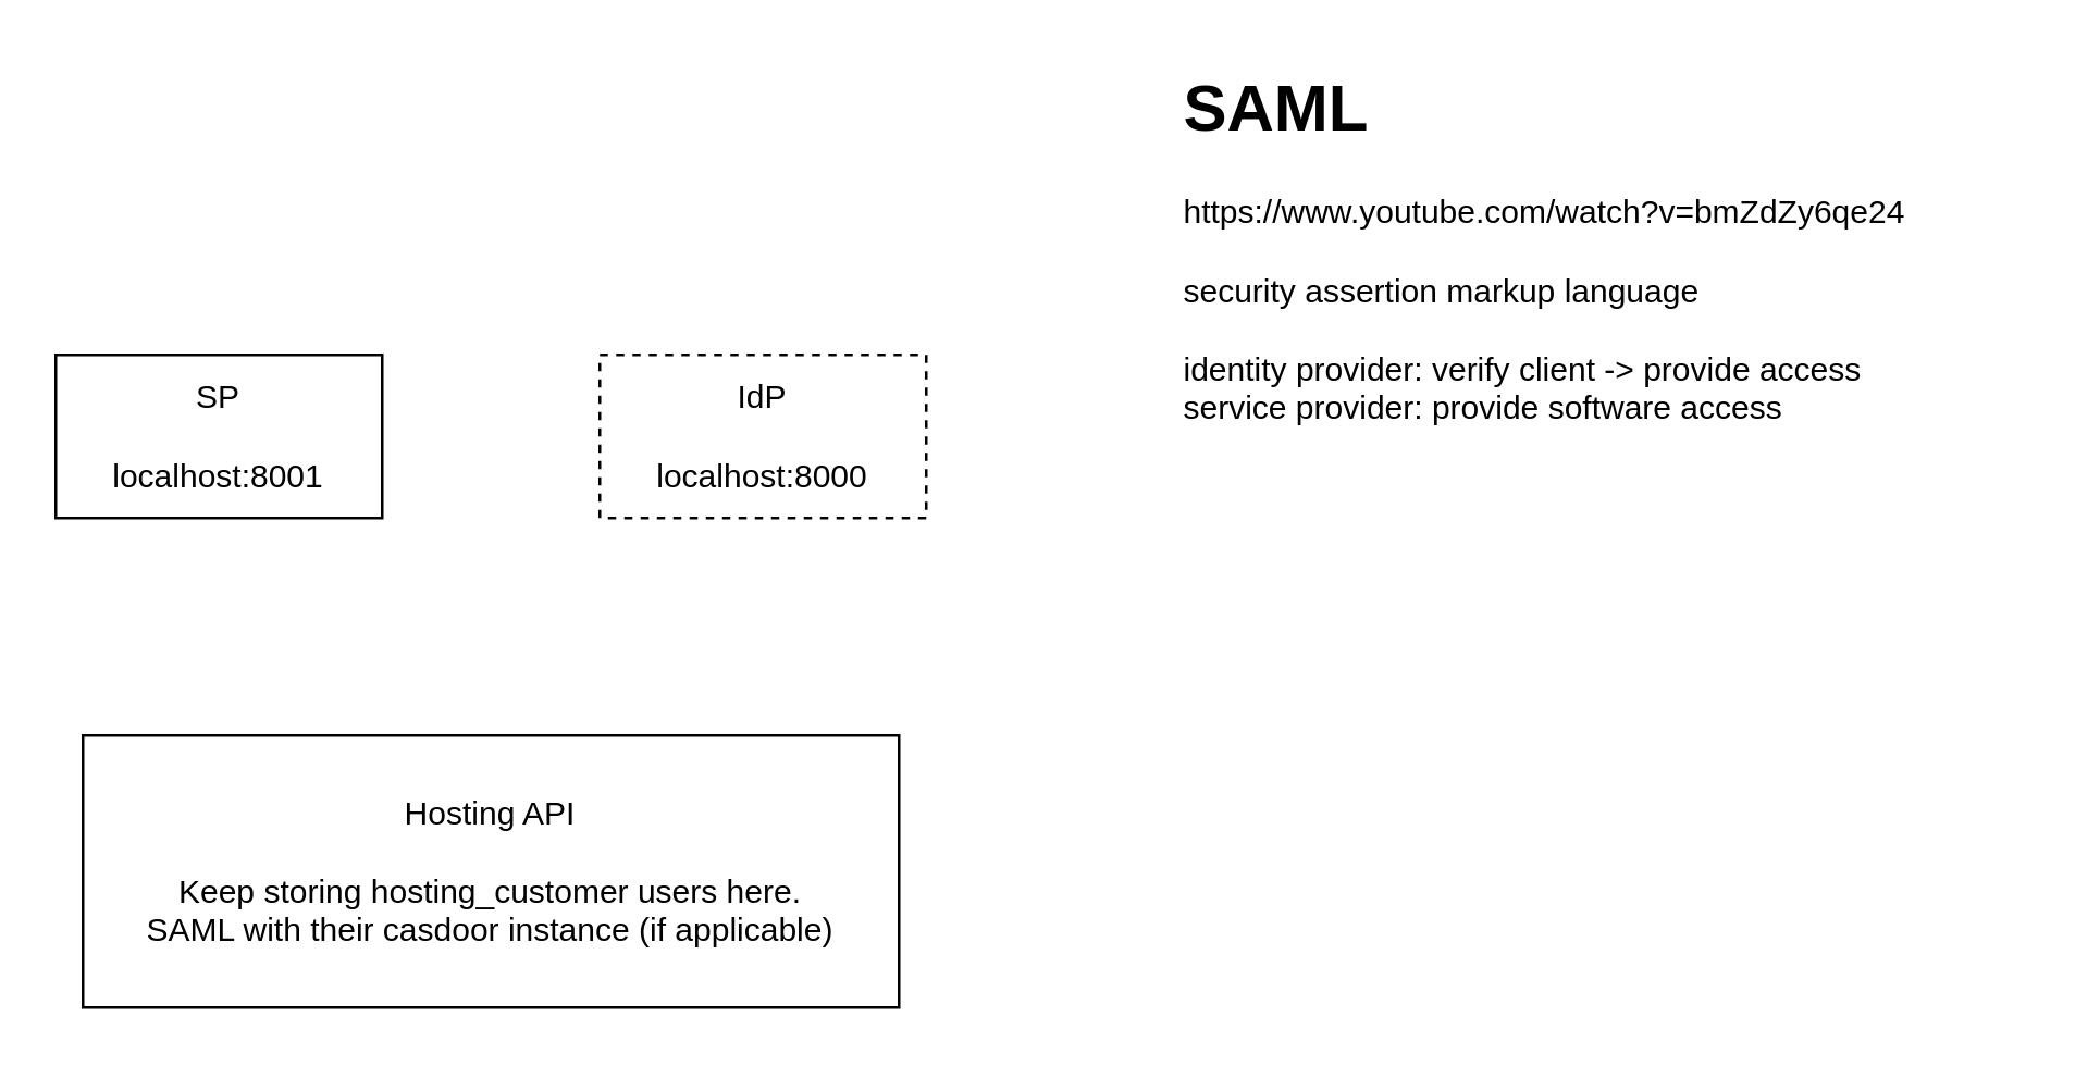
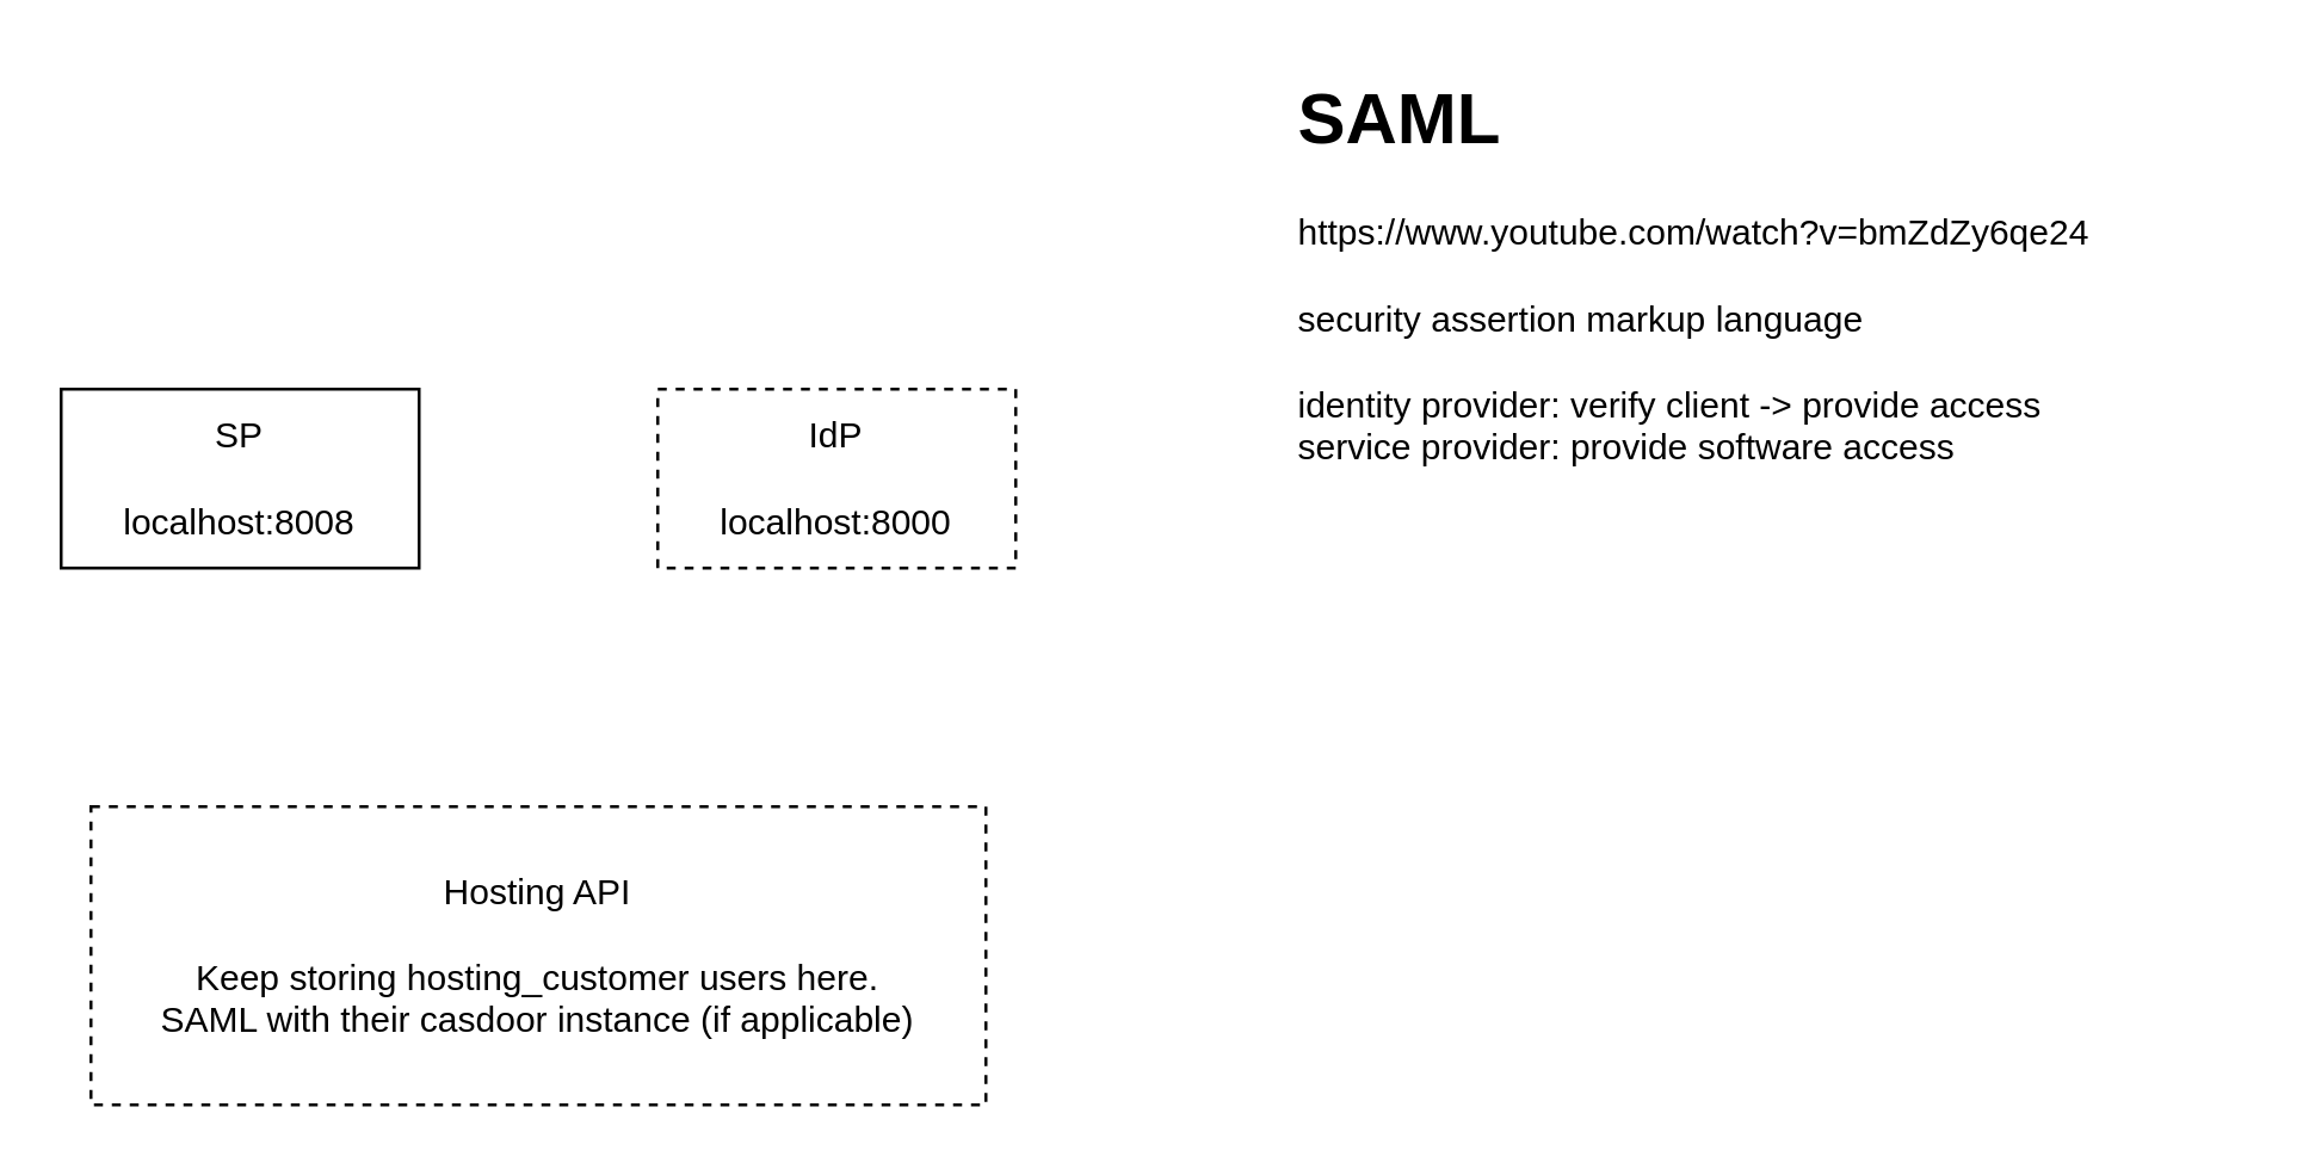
  <mxCell id="0" />
  <mxCell id="1" parent="0" />
- <mxCell id="2" value="SP&lt;br&gt;&lt;br&gt;localhost:8001" style="rounded=0;whiteSpace=wrap;html=1;" parent="1" vertex="1"><mxGeometry x="20" y="130" width="120" height="60" as="geometry" /></mxCell>
+ <mxCell id="2" value="SP&lt;br&gt;&lt;br&gt;localhost:8008" style="rounded=0;whiteSpace=wrap;html=1;" parent="1" vertex="1"><mxGeometry x="20" y="130" width="120" height="60" as="geometry" /></mxCell>
  <mxCell id="3" value="IdP&lt;br&gt;&lt;br&gt;localhost:8000" style="rounded=0;whiteSpace=wrap;html=1;dashed=1;" parent="1" vertex="1"><mxGeometry x="220" y="130" width="120" height="60" as="geometry" /></mxCell>
  <mxCell id="4" value="&lt;h1&gt;SAML&lt;/h1&gt;&lt;div&gt;https://www.youtube.com/watch?v=bmZdZy6qe24&lt;br&gt;&lt;/div&gt;&lt;div&gt;&lt;br&gt;&lt;/div&gt;&lt;div&gt;security assertion markup language&lt;/div&gt;&lt;div&gt;&lt;br&gt;&lt;/div&gt;&lt;div&gt;identity provider: verify client -&amp;gt; provide access&lt;/div&gt;&lt;div&gt;service provider: provide software access&lt;/div&gt;" style="text;html=1;strokeColor=none;fillColor=none;spacing=5;spacingTop=-20;whiteSpace=wrap;overflow=hidden;rounded=0;" parent="1" vertex="1"><mxGeometry x="430" y="20" width="320" height="270" as="geometry" /></mxCell>
- <mxCell id="5" value="Hosting API&lt;br&gt;&lt;br&gt;Keep storing hosting_customer users here.&lt;br&gt;SAML with their casdoor instance (if applicable)" style="rounded=0;whiteSpace=wrap;html=1;" parent="1" vertex="1"><mxGeometry x="30" y="270" width="300" height="100" as="geometry" /></mxCell>
+ <mxCell id="5" value="Hosting API&lt;br&gt;&lt;br&gt;Keep storing hosting_customer users here.&lt;br&gt;SAML with their casdoor instance (if applicable)" style="rounded=0;whiteSpace=wrap;html=1;dashed=1;" parent="1" vertex="1"><mxGeometry x="30" y="270" width="300" height="100" as="geometry" /></mxCell>
